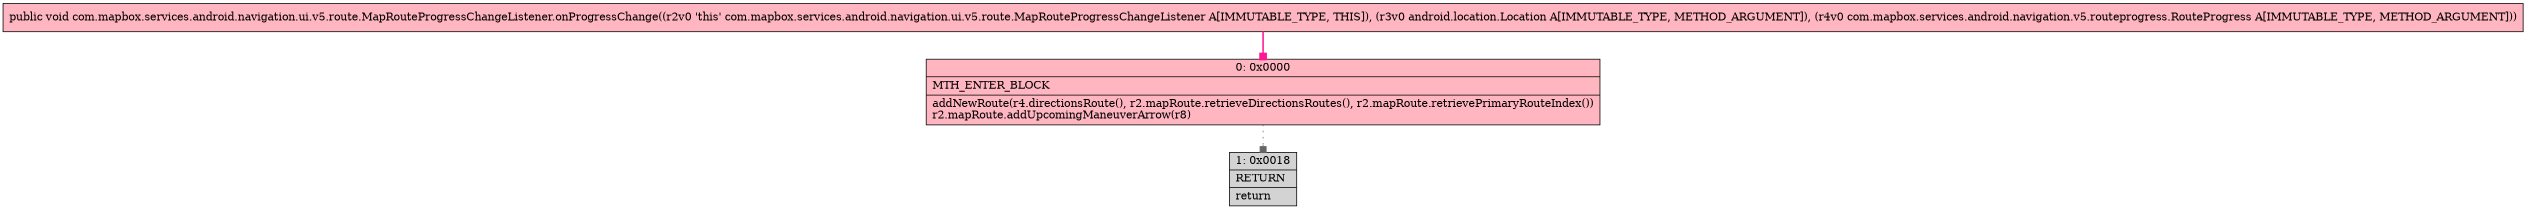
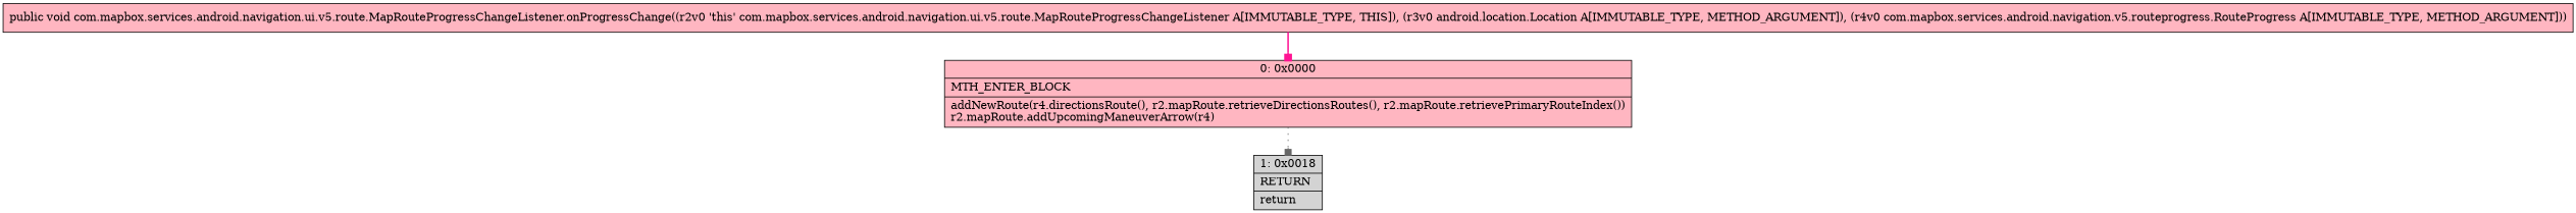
  digraph {
    node [shape=record style=filled fillcolor=lightpink]
    edge [arrowhead=box]
-   n1 [label="{0\:\ 0x0000|MTH_ENTER_BLOCK\l|addNewRoute(r4.directionsRoute(), r2.mapRoute.retrieveDirectionsRoutes(), r2.mapRoute.retrievePrimaryRouteIndex())\lr2.mapRoute.addUpcomingManeuverArrow(r8)\l}"]
+   n1 [label="{0\:\ 0x0000|MTH_ENTER_BLOCK\l|addNewRoute(r4.directionsRoute(), r2.mapRoute.retrieveDirectionsRoutes(), r2.mapRoute.retrievePrimaryRouteIndex())\lr2.mapRoute.addUpcomingManeuverArrow(r4)\l}"]
    n2 [label="{1\:\ 0x0018|RETURN\l|return\l}" fillcolor=lightgrey]
    n3 [label="{public void com.mapbox.services.android.navigation.ui.v5.route.MapRouteProgressChangeListener.onProgressChange((r2v0 'this' com.mapbox.services.android.navigation.ui.v5.route.MapRouteProgressChangeListener A[IMMUTABLE_TYPE, THIS]), (r3v0 android.location.Location A[IMMUTABLE_TYPE, METHOD_ARGUMENT]), (r4v0 com.mapbox.services.android.navigation.v5.routeprogress.RouteProgress A[IMMUTABLE_TYPE, METHOD_ARGUMENT])) }"]
    n1 -> n2 [color=gray40 style=dotted]
    n3 -> n1 [color=deeppink style=bold]
  }
